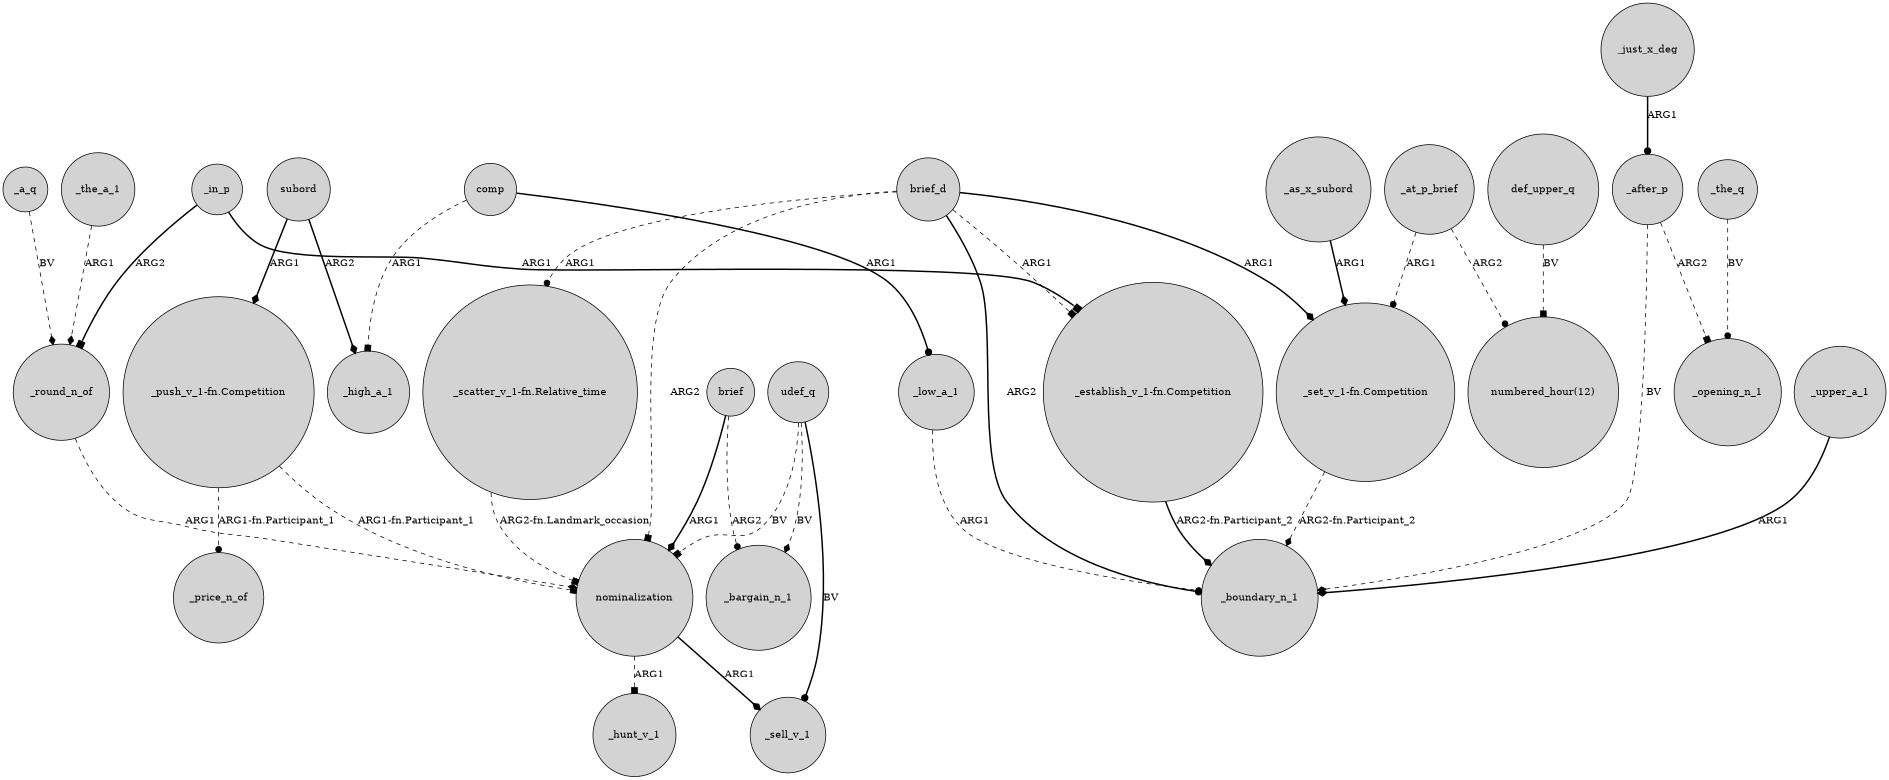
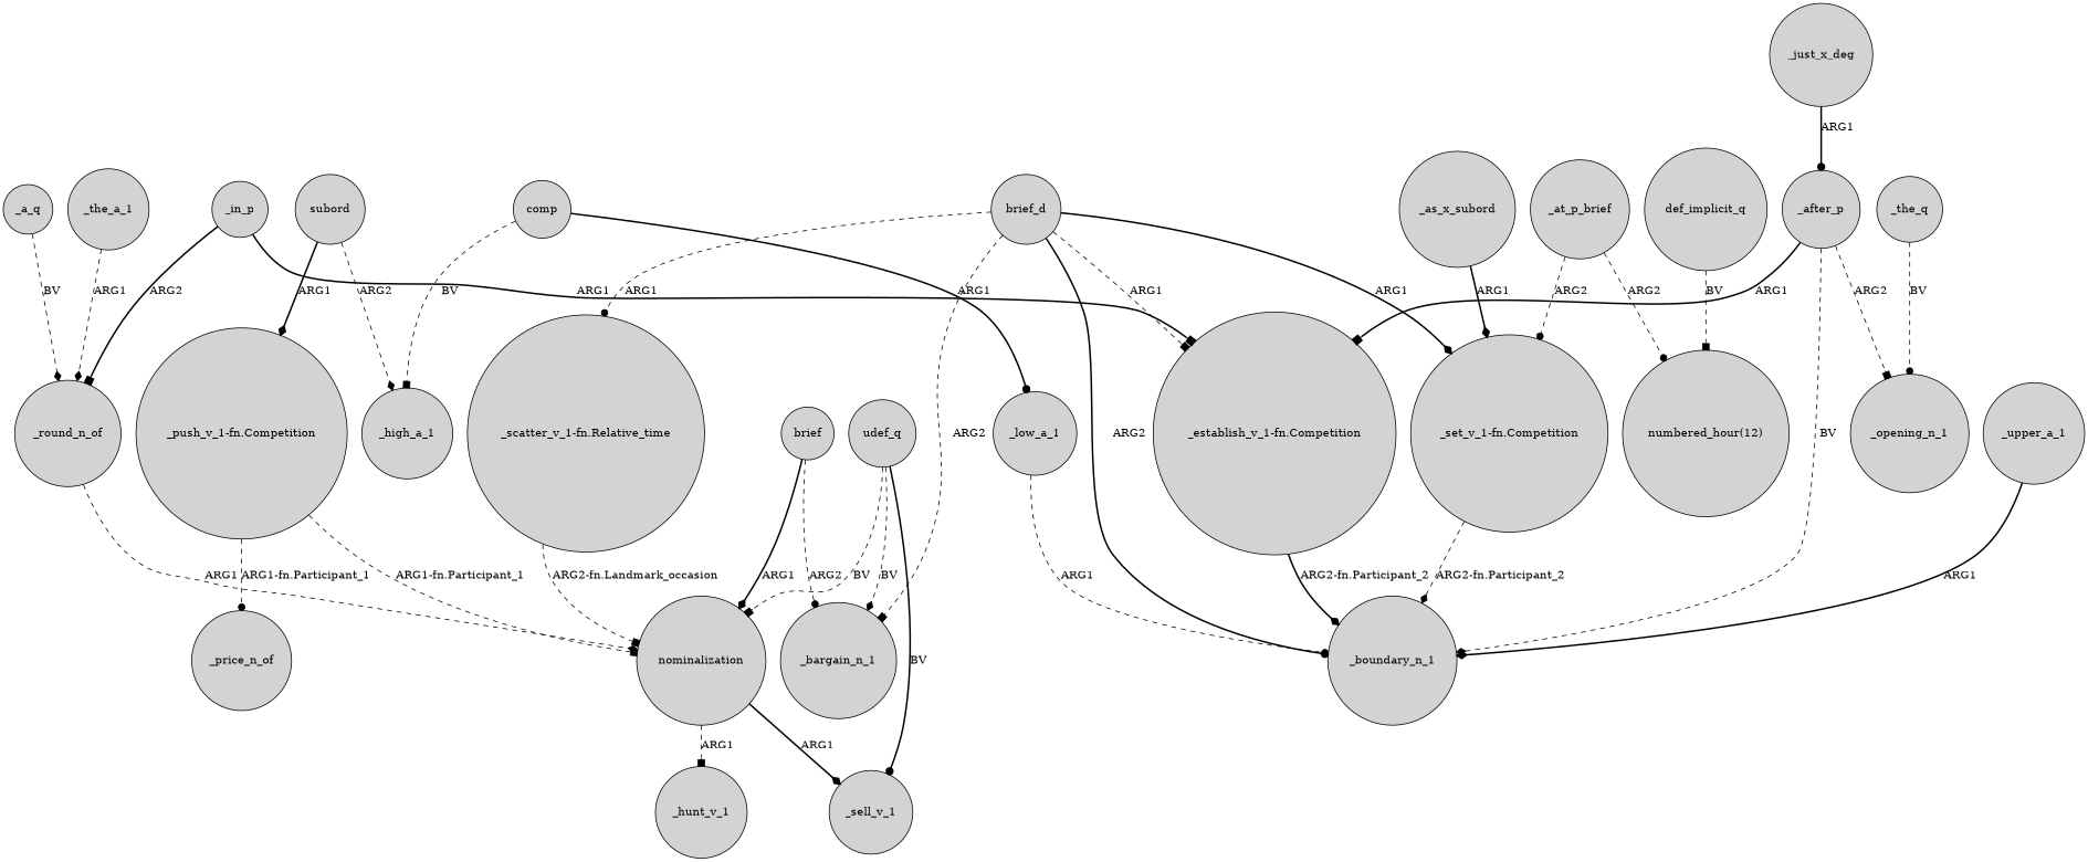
  digraph {
    node [shape=circle style=filled]
    edge [arrowhead=diamond style=dashed]
    _round_n_of
    nominalization
    _sell_v_1
    _hunt_v_1
    "_push_v_1-fn.Competition"
    _price_n_of
    comp
    _low_a_1
    _high_a_1
    _boundary_n_1
-   def_implicit_q [label=def_upper_q]
+   def_implicit_q
    "numbered_hour(12)"
    _the_q
    _opening_n_1
    _as_x_subord
    "_set_v_1-fn.Competition"
    subord
    udef_q
    _bargain_n_1
    _in_p
    "_establish_v_1-fn.Competition"
    "_scatter_v_1-fn.Relative_time"
    n23 [label=_at_p_brief]
    n24 [label=_the_a_1]
    n25 [label=brief]
    _just_x_deg
    _after_p
    n28 [label=brief_d]
    _upper_a_1
    _a_q
    _round_n_of -> nominalization [label=ARG1]
    nominalization -> _sell_v_1 [label=ARG1 style=bold]
    nominalization -> _hunt_v_1 [arrowhead=box label=ARG1]
    "_push_v_1-fn.Competition" -> nominalization [arrowhead=box label="ARG1-fn.Participant_1"]
    "_push_v_1-fn.Competition" -> _price_n_of [arrowhead=dot label="ARG1-fn.Participant_1"]
    comp -> _low_a_1 [arrowhead=dot label=ARG1 style=bold]
-   comp -> _high_a_1 [arrowhead=box label=ARG1]
+   comp -> _high_a_1 [arrowhead=box label=BV]
    _low_a_1 -> _boundary_n_1 [arrowhead=dot label=ARG1]
    def_implicit_q -> "numbered_hour(12)" [arrowhead=box label=BV]
    _the_q -> _opening_n_1 [arrowhead=dot label=BV]
    _as_x_subord -> "_set_v_1-fn.Competition" [label=ARG1 style=bold]
    "_set_v_1-fn.Competition" -> _boundary_n_1 [label="ARG2-fn.Participant_2"]
    subord -> "_push_v_1-fn.Competition" [label=ARG1 style=bold]
-   subord -> _high_a_1 [label=ARG2 style=bold]
+   subord -> _high_a_1 [label=ARG2]
    udef_q -> nominalization [arrowhead=box label=BV]
    udef_q -> _sell_v_1 [arrowhead=dot label=BV style=bold]
    udef_q -> _bargain_n_1 [label=BV]
    _in_p -> _round_n_of [arrowhead=box label=ARG2 style=bold]
    _in_p -> "_establish_v_1-fn.Competition" [arrowhead=box label=ARG1 style=bold]
    "_establish_v_1-fn.Competition" -> _boundary_n_1 [label="ARG2-fn.Participant_2" style=bold]
    "_scatter_v_1-fn.Relative_time" -> nominalization [arrowhead=box label="ARG2-fn.Landmark_occasion"]
    n23 -> "numbered_hour(12)" [arrowhead=dot label=ARG2]
-   n23 -> "_set_v_1-fn.Competition" [arrowhead=dot label=ARG1]
+   n23 -> "_set_v_1-fn.Competition" [arrowhead=dot label=ARG2]
    n24 -> _round_n_of [label=ARG1]
    n25 -> nominalization [label=ARG1 style=bold]
    n25 -> _bargain_n_1 [arrowhead=dot label=ARG2]
    _just_x_deg -> _after_p [arrowhead=dot label=ARG1 style=bold]
    _after_p -> _boundary_n_1 [label=BV]
    _after_p -> _opening_n_1 [arrowhead=box label=ARG2]
-   n28 -> nominalization [arrowhead=box label=ARG2]
+   _after_p -> "_establish_v_1-fn.Competition" [arrowhead=box label=ARG1 style=bold]
+   n28 -> _bargain_n_1 [arrowhead=box label=ARG2]
    n28 -> _boundary_n_1 [arrowhead=dot label=ARG2 style=bold]
    n28 -> "_set_v_1-fn.Competition" [label=ARG1 style=bold]
    n28 -> "_establish_v_1-fn.Competition" [arrowhead=box label=ARG1]
    n28 -> "_scatter_v_1-fn.Relative_time" [arrowhead=dot label=ARG1]
    _upper_a_1 -> _boundary_n_1 [label=ARG1 style=bold]
    _a_q -> _round_n_of [label=BV]
  }
